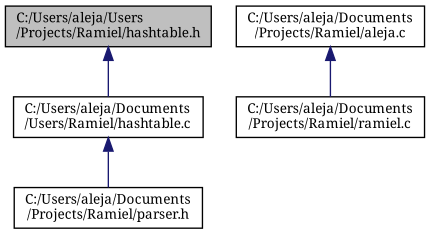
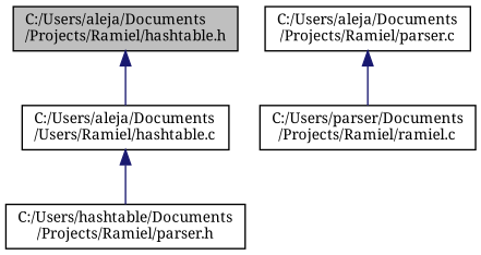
  digraph {
    fontname="Noto Serif"
    node [color=black fillcolor=white fontname="Noto Serif" fontsize=10 shape=record style=filled]
    edge [color=midnightblue dir=back fontname="Noto Serif" fontsize=10 labelfontname=Helvetica labelfontsize=10 style=solid]
-   n1 [fillcolor=grey75 fontcolor=black height=0.2 label="C:/Users/aleja/Users\l/Projects/Ramiel/hashtable.h" width=0.4]
+   n1 [fillcolor=grey75 fontcolor=black height=0.2 label="C:/Users/aleja/Documents\l/Projects/Ramiel/hashtable.h" width=0.4]
    n2 [height=0.2 label="C:/Users/aleja/Documents\l/Users/Ramiel/hashtable.c" width=0.4]
-   n3 [height=0.2 label="C:/Users/aleja/Documents\l/Projects/Ramiel/parser.h" width=0.4]
-   n4 [height=0.2 label="C:/Users/aleja/Documents\l/Projects/Ramiel/aleja.c" width=0.4]
-   n5 [height=0.2 label="C:/Users/aleja/Documents\l/Projects/Ramiel/ramiel.c" width=0.4]
+   n3 [height=0.2 label="C:/Users/hashtable/Documents\l/Projects/Ramiel/parser.h" width=0.4]
+   n4 [height=0.2 label="C:/Users/aleja/Documents\l/Projects/Ramiel/parser.c" width=0.4]
+   n5 [height=0.2 label="C:/Users/parser/Documents\l/Projects/Ramiel/ramiel.c" width=0.4]
    n1 -> n2
    n2 -> n3
    n4 -> n5
  }
